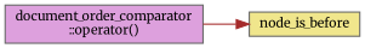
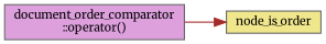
  digraph {
    rankdir=RL
    fontname=Merriweather
    node [fontname=Merriweather fontsize=10 shape=box style=filled]
-   n1 [color=gray40 fillcolor=khaki fontcolor=black height=0.2 label=node_is_before width=0.4]
+   n1 [color=gray40 fillcolor=khaki fontcolor=black height=0.2 label=node_is_order width=0.4]
    n2 [color=grey40 fillcolor=plum height=0.2 label="document_order_comparator\l::operator()" width=0.4]
    n1 -> n2 [color=brown dir=back fontname=Merriweather fontsize=10 labelfontname=Helvetica labelfontsize=10 style=solid]
  }
